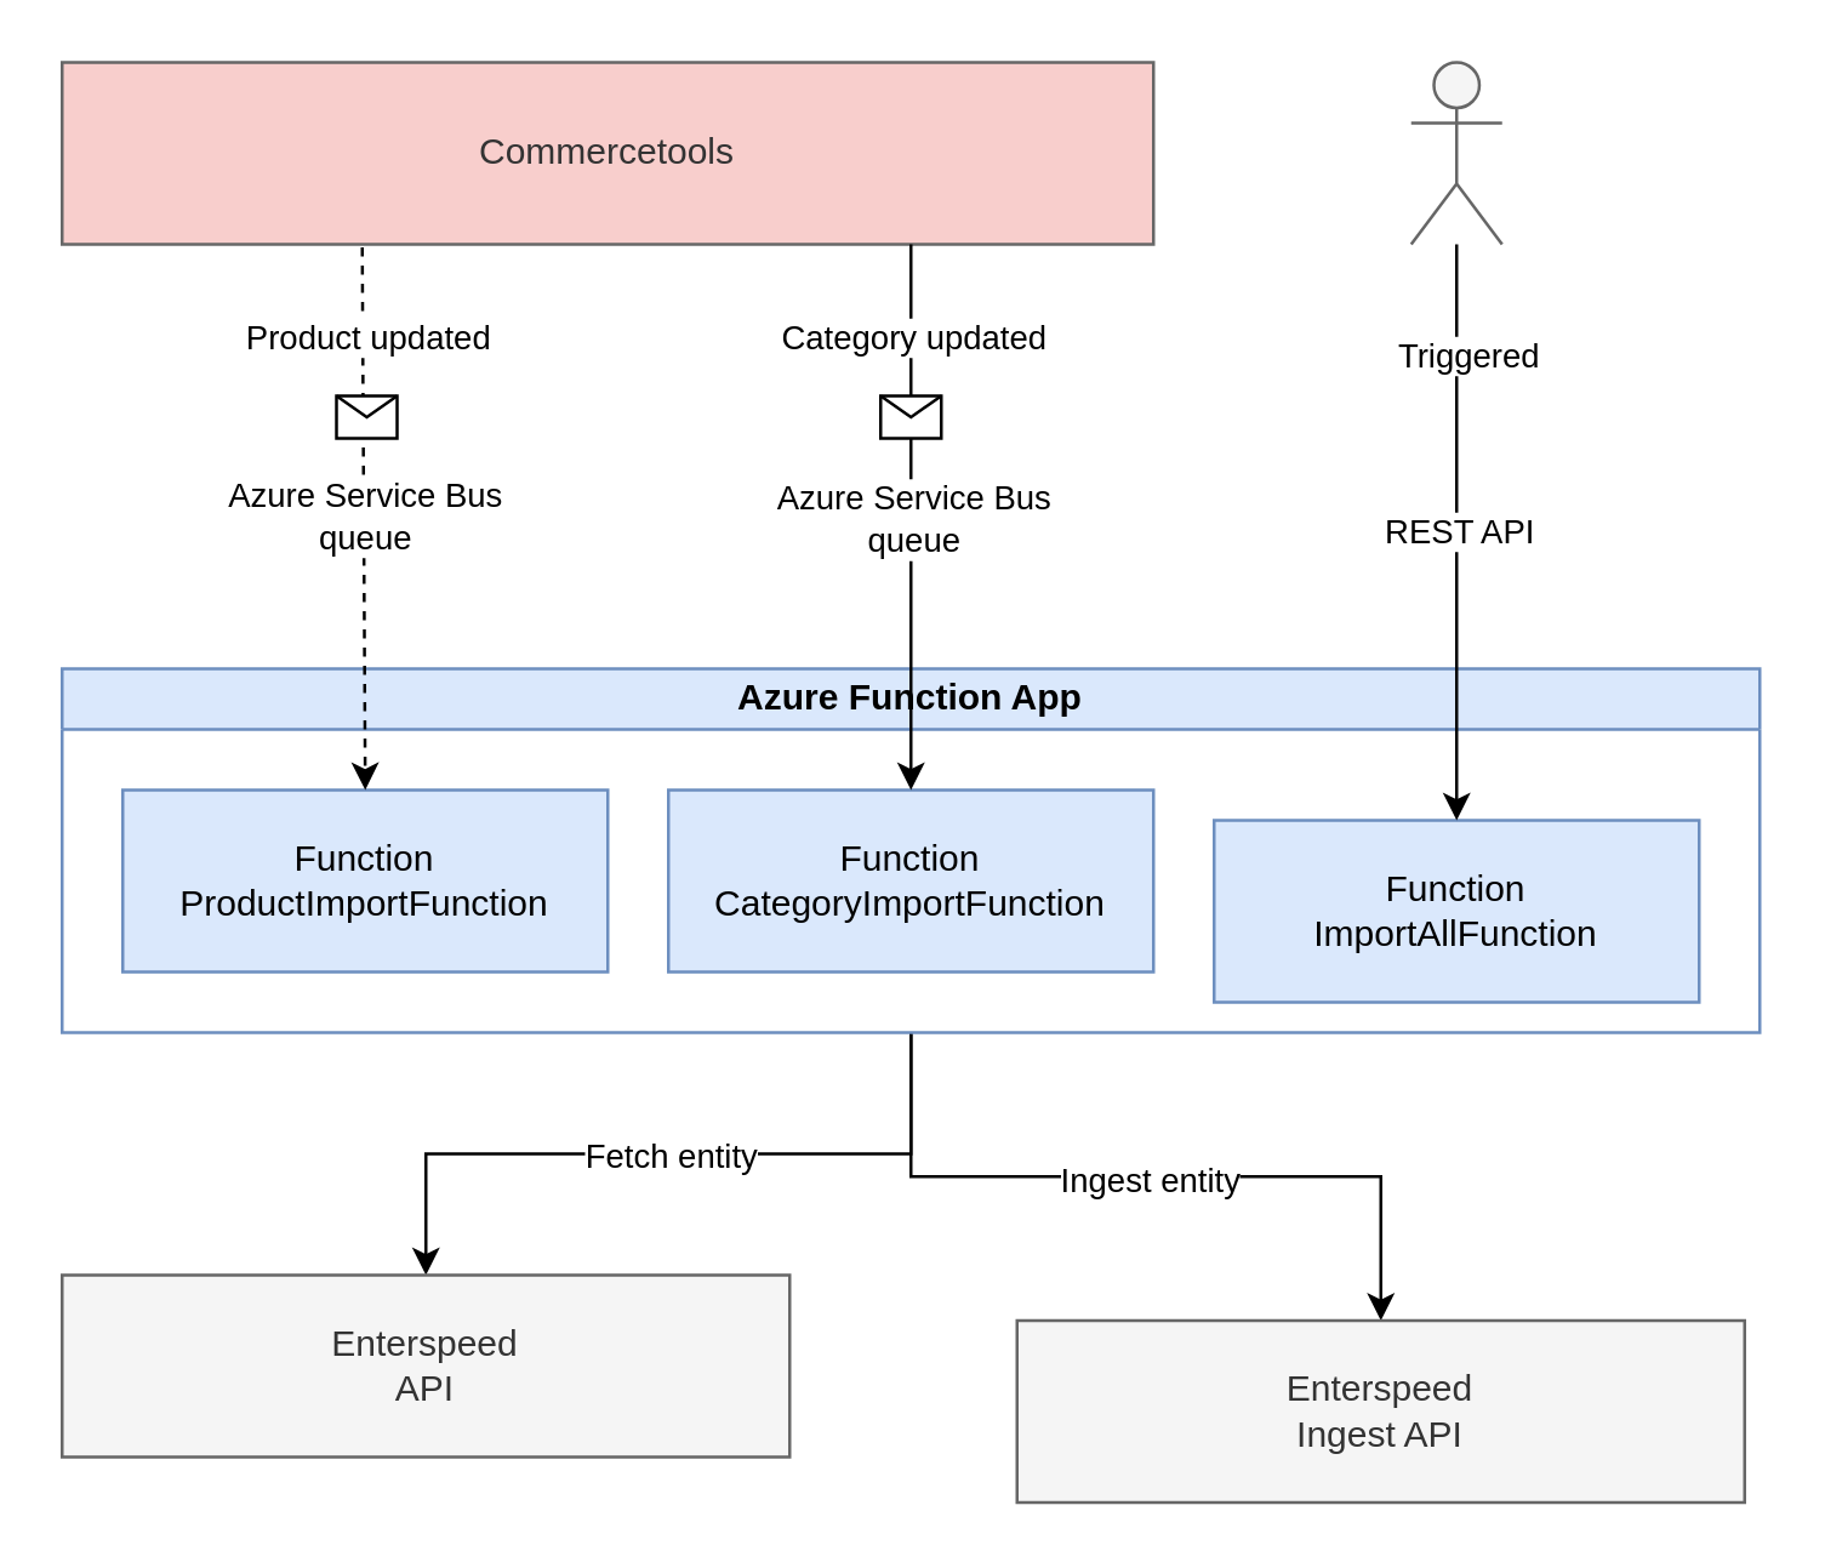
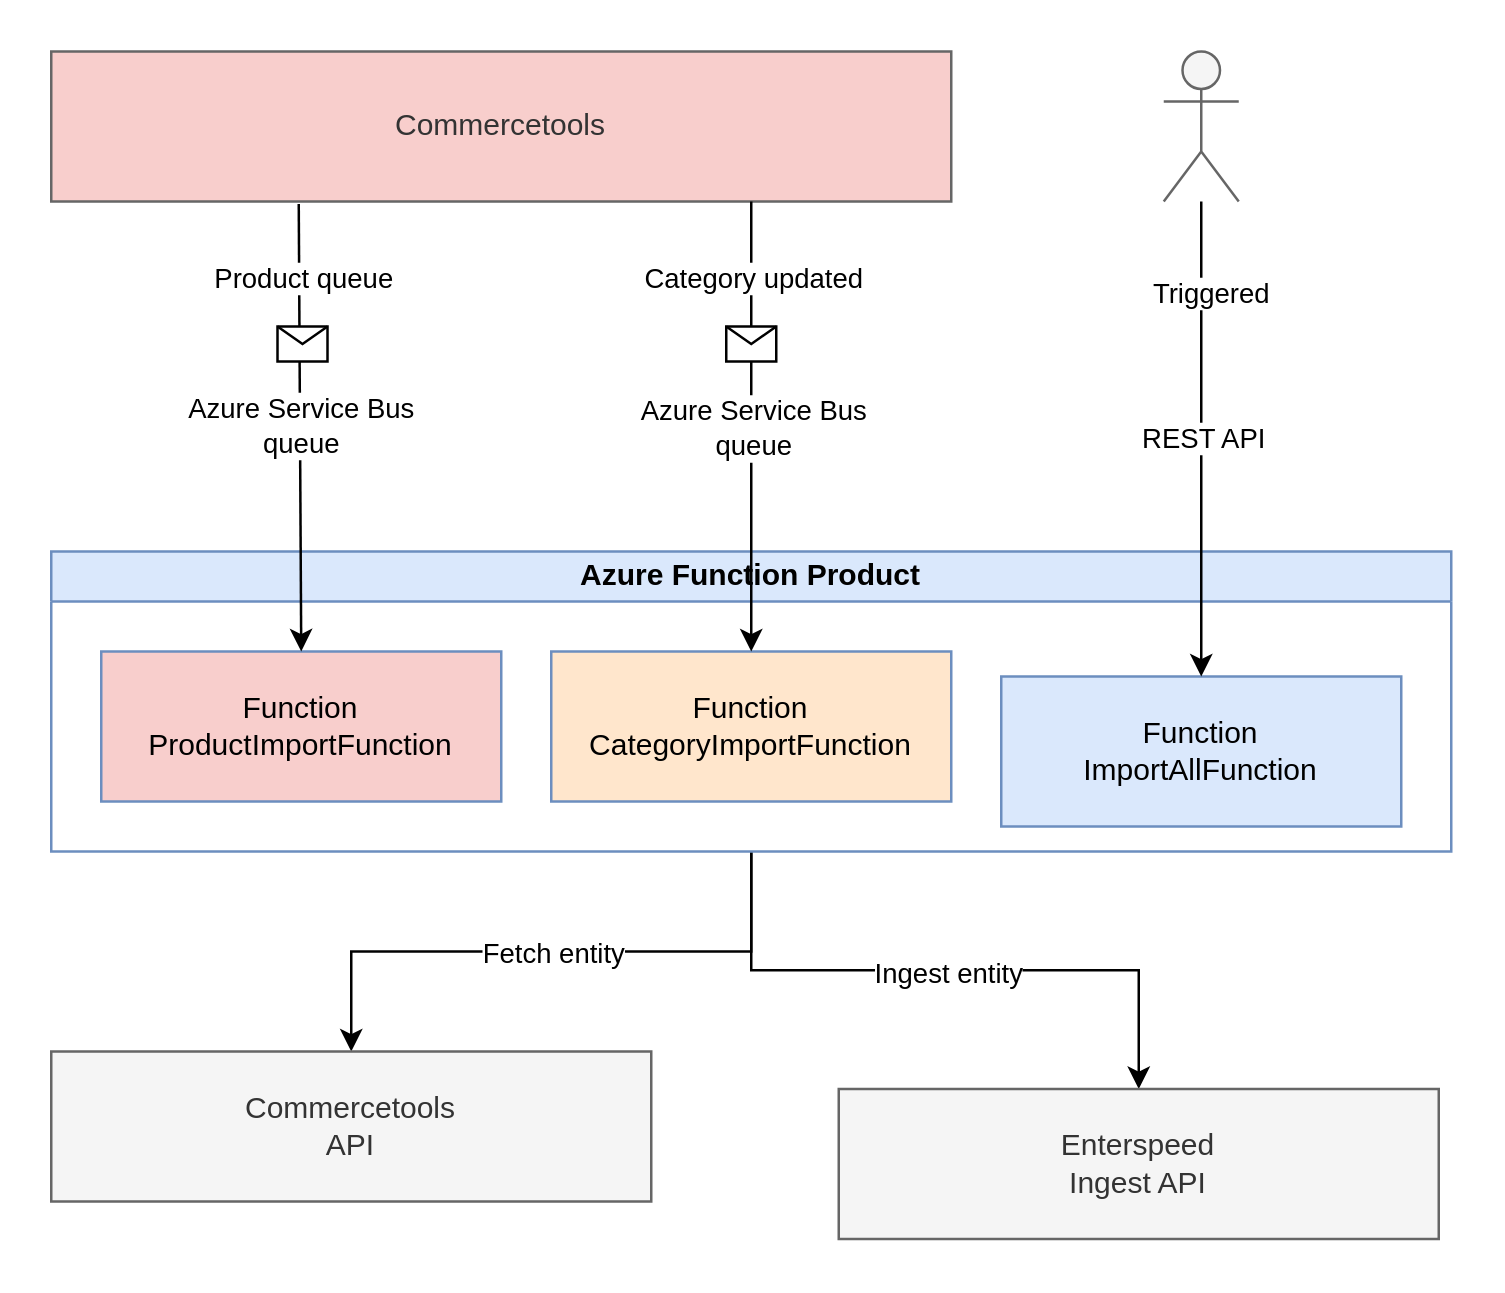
  <mxCell id="0" />
  <mxCell id="1" parent="0" />
  <mxCell id="2" style="edgeStyle=orthogonalEdgeStyle;rounded=0;orthogonalLoop=1;jettySize=auto;html=1;exitX=0.5;exitY=1;exitDx=0;exitDy=0;" parent="1" source="6" target="10" edge="1"><mxGeometry relative="1" as="geometry" /></mxCell>
  <mxCell id="3" value="Fetch entity" style="edgeLabel;html=1;align=center;verticalAlign=middle;resizable=0;points=[];fontColor=none;" parent="2" vertex="1" connectable="0"><mxGeometry x="0.208" y="-3" relative="1" as="geometry"><mxPoint x="25" y="3" as="offset" /></mxGeometry></mxCell>
  <mxCell id="4" style="edgeStyle=orthogonalEdgeStyle;rounded=0;orthogonalLoop=1;jettySize=auto;html=1;exitX=0.5;exitY=1;exitDx=0;exitDy=0;" parent="1" source="6" target="11" edge="1"><mxGeometry relative="1" as="geometry" /></mxCell>
  <mxCell id="5" value="Ingest entity" style="edgeLabel;html=1;align=center;verticalAlign=middle;resizable=0;points=[];fontColor=none;" parent="4" vertex="1" connectable="0"><mxGeometry x="0.125" y="-1" relative="1" as="geometry"><mxPoint x="-15" as="offset" /></mxGeometry></mxCell>
- <mxCell id="6" value="Azure Function App" style="swimlane;whiteSpace=wrap;html=1;startSize=20;fillColor=#dae8fc;strokeColor=#6c8ebf;" parent="1" vertex="1"><mxGeometry x="20" y="220" width="560" height="120" as="geometry" /></mxCell>
- <mxCell id="7" value="Function&lt;br&gt;ProductImportFunction" style="rounded=0;whiteSpace=wrap;html=1;fillColor=#dae8fc;strokeColor=#6c8ebf;" parent="6" vertex="1"><mxGeometry x="20" y="40" width="160" height="60" as="geometry" /></mxCell>
- <mxCell id="8" value="Function&lt;br&gt;CategoryImportFunction" style="rounded=0;whiteSpace=wrap;html=1;fillColor=#dae8fc;strokeColor=#6c8ebf;" parent="6" vertex="1"><mxGeometry x="200" y="40" width="160" height="60" as="geometry" /></mxCell>
+ <mxCell id="6" value="Azure Function Product" style="swimlane;whiteSpace=wrap;html=1;startSize=20;fillColor=#dae8fc;strokeColor=#6c8ebf;" parent="1" vertex="1"><mxGeometry x="20" y="220" width="560" height="120" as="geometry" /></mxCell>
+ <mxCell id="7" value="Function&lt;br&gt;ProductImportFunction" style="rounded=0;whiteSpace=wrap;html=1;fillColor=#f8cecc;strokeColor=#6c8ebf;" parent="6" vertex="1"><mxGeometry x="20" y="40" width="160" height="60" as="geometry" /></mxCell>
+ <mxCell id="8" value="Function&lt;br&gt;CategoryImportFunction" style="rounded=0;whiteSpace=wrap;html=1;fillColor=#ffe6cc;strokeColor=#6c8ebf;" parent="6" vertex="1"><mxGeometry x="200" y="40" width="160" height="60" as="geometry" /></mxCell>
  <mxCell id="9" value="Function&lt;br&gt;ImportAllFunction" style="rounded=0;whiteSpace=wrap;html=1;fillColor=#dae8fc;strokeColor=#6c8ebf;" parent="6" vertex="1"><mxGeometry x="380" y="50" width="160" height="60" as="geometry" /></mxCell>
- <mxCell id="10" value="Enterspeed&lt;br&gt;API" style="rounded=0;whiteSpace=wrap;html=1;fillColor=#f5f5f5;fontColor=#333333;strokeColor=#666666;" parent="1" vertex="1"><mxGeometry x="20" y="420" width="240" height="60" as="geometry" /></mxCell>
+ <mxCell id="10" value="Commercetools&lt;br&gt;API" style="rounded=0;whiteSpace=wrap;html=1;fillColor=#f5f5f5;fontColor=#333333;strokeColor=#666666;" parent="1" vertex="1"><mxGeometry x="20" y="420" width="240" height="60" as="geometry" /></mxCell>
  <mxCell id="11" value="Enterspeed&lt;br&gt;Ingest API" style="rounded=0;whiteSpace=wrap;html=1;fillColor=#f5f5f5;fontColor=#333333;strokeColor=#666666;" parent="1" vertex="1"><mxGeometry x="335" y="435" width="240" height="60" as="geometry" /></mxCell>
  <mxCell id="12" value="Commercetools" style="rounded=0;whiteSpace=wrap;html=1;fillColor=#f8cecc;fontColor=#333333;strokeColor=#666666;" parent="1" vertex="1"><mxGeometry x="20" y="20" width="360" height="60" as="geometry" /></mxCell>
  <mxCell id="13" style="edgeStyle=orthogonalEdgeStyle;rounded=0;orthogonalLoop=1;jettySize=auto;html=1;entryX=0.5;entryY=0;entryDx=0;entryDy=0;" parent="1" source="22" target="9" edge="1"><mxGeometry relative="1" as="geometry" /></mxCell>
  <mxCell id="14" value="REST API" style="edgeLabel;html=1;align=center;verticalAlign=middle;resizable=0;points=[];fontColor=none;" parent="13" vertex="1" connectable="0"><mxGeometry x="-0.244" y="-1" relative="1" as="geometry"><mxPoint x="1" y="22" as="offset" /></mxGeometry></mxCell>
  <mxCell id="15" value="Triggered" style="edgeLabel;html=1;align=center;verticalAlign=middle;resizable=0;points=[];fontColor=none;" parent="13" vertex="1" connectable="0"><mxGeometry x="-0.622" y="3" relative="1" as="geometry"><mxPoint as="offset" /></mxGeometry></mxCell>
- <mxCell id="16" value="Azure Service Bus &lt;br&gt;queue" style="endArrow=classic;html=1;rounded=0;entryX=0.5;entryY=0;entryDx=0;entryDy=0;exitX=0.275;exitY=1.017;exitDx=0;exitDy=0;exitPerimeter=0;dashed=1;" parent="1" source="12" target="7" edge="1"><mxGeometry x="-0.006" y="1" relative="1" as="geometry"><mxPoint x="120" y="90" as="sourcePoint" /><mxPoint x="470" y="150" as="targetPoint" /><Array as="points" /><mxPoint as="offset" /></mxGeometry></mxCell>
+ <mxCell id="16" value="Azure Service Bus &lt;br&gt;queue" style="endArrow=classic;html=1;rounded=0;entryX=0.5;entryY=0;entryDx=0;entryDy=0;exitX=0.275;exitY=1.017;exitDx=0;exitDy=0;exitPerimeter=0;" parent="1" source="12" target="7" edge="1"><mxGeometry x="-0.006" y="1" relative="1" as="geometry"><mxPoint x="120" y="90" as="sourcePoint" /><mxPoint x="470" y="150" as="targetPoint" /><Array as="points" /><mxPoint as="offset" /></mxGeometry></mxCell>
  <mxCell id="17" value="" style="shape=message;html=1;outlineConnect=0;" parent="16" vertex="1"><mxGeometry width="20" height="14" relative="1" as="geometry"><mxPoint x="-9" y="-40" as="offset" /></mxGeometry></mxCell>
  <mxCell id="18" value="" style="endArrow=classic;html=1;rounded=0;entryX=0.5;entryY=0;entryDx=0;entryDy=0;" parent="1" target="8" edge="1"><mxGeometry relative="1" as="geometry"><mxPoint x="300" y="80" as="sourcePoint" /><mxPoint x="130" y="270" as="targetPoint" /><Array as="points" /></mxGeometry></mxCell>
  <mxCell id="19" value="" style="shape=message;html=1;outlineConnect=0;" parent="18" vertex="1"><mxGeometry width="20" height="14" relative="1" as="geometry"><mxPoint x="-10" y="-40" as="offset" /></mxGeometry></mxCell>
  <mxCell id="20" value="Azure Service Bus&lt;br&gt;queue" style="edgeLabel;html=1;align=center;verticalAlign=middle;resizable=0;points=[];" parent="18" vertex="1" connectable="0"><mxGeometry x="-0.133" relative="1" as="geometry"><mxPoint y="12" as="offset" /></mxGeometry></mxCell>
  <mxCell id="21" value="Category updated" style="edgeLabel;html=1;align=center;verticalAlign=middle;resizable=0;points=[];fontColor=none;" parent="18" vertex="1" connectable="0"><mxGeometry x="-0.8" y="2" relative="1" as="geometry"><mxPoint x="-2" y="12" as="offset" /></mxGeometry></mxCell>
  <mxCell id="22" value="Actor" style="shape=umlActor;verticalLabelPosition=bottom;verticalAlign=top;html=1;outlineConnect=0;fontColor=#333333;noLabel=1;fillColor=#f5f5f5;strokeColor=#666666;" parent="1" vertex="1"><mxGeometry x="465" y="20" width="30" height="60" as="geometry" /></mxCell>
- <mxCell id="23" value="Product updated" style="edgeLabel;html=1;align=center;verticalAlign=middle;resizable=0;points=[];fontColor=none;" parent="1" vertex="1" connectable="0"><mxGeometry x="120" y="110" as="geometry" /></mxCell>
+ <mxCell id="23" value="Product queue" style="edgeLabel;html=1;align=center;verticalAlign=middle;resizable=0;points=[];fontColor=none;" parent="1" vertex="1" connectable="0"><mxGeometry x="120" y="110" as="geometry" /></mxCell>
